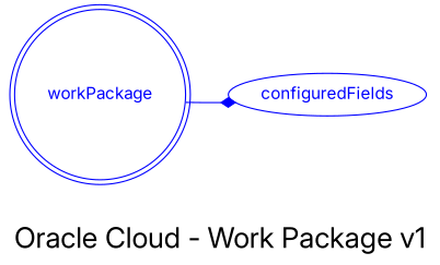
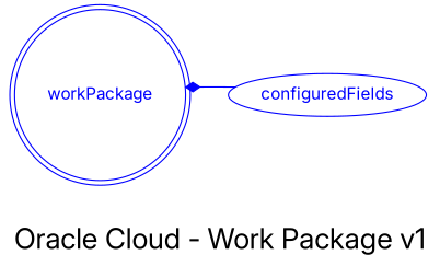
  digraph {
    fontsize=24
    label="Oracle Cloud - Work Package v1"
    splines=true
    rankdir=LR
    fontname=Inter
    node [color=blue fontcolor=blue fontname=Inter]
    workPackage [shape=doublecircle]
    configuredFields [shape=ellipse]
-   workPackage -> configuredFields [arrowhead=diamond arrowtail=none color=blue fontcolor=blue fontname=Inter]
+   configuredFields -> workPackage [arrowhead=diamond arrowtail=none color=blue fontcolor=blue fontname=Inter]
  }
